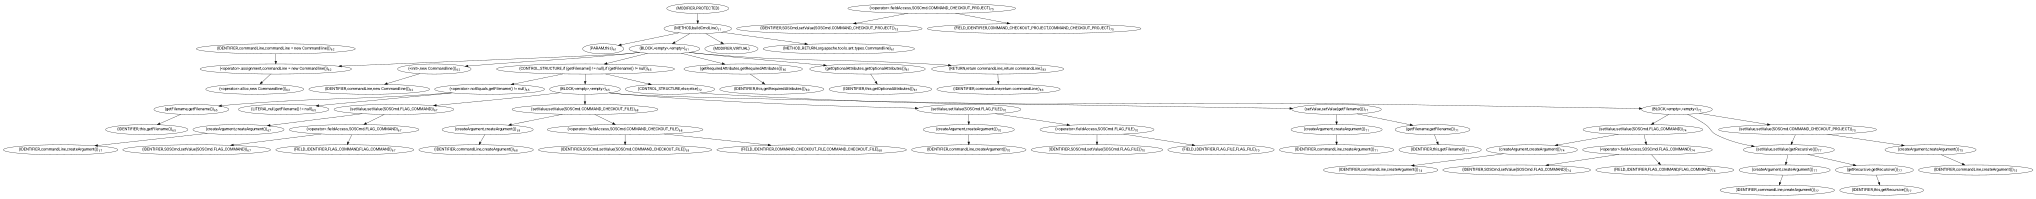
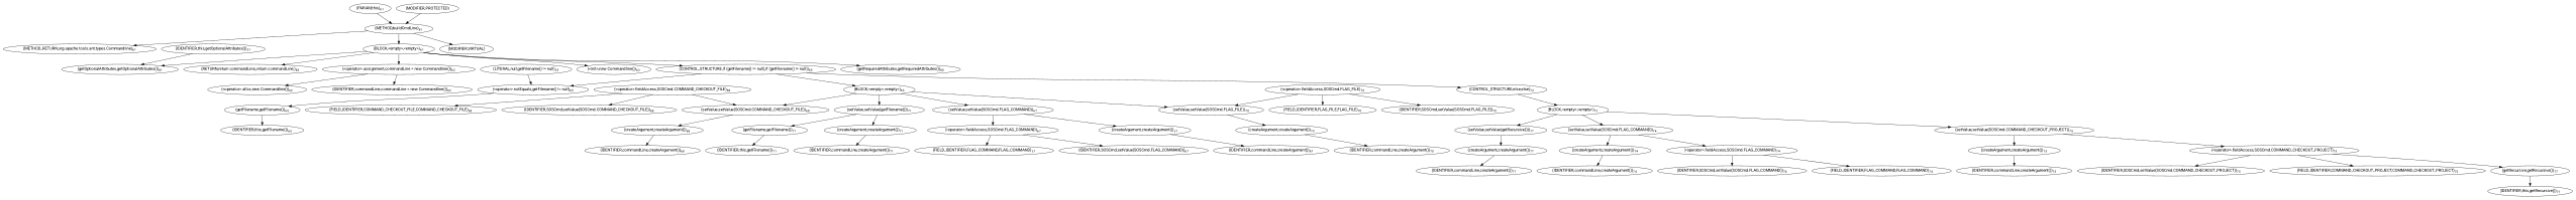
  digraph {
    fontname=Roboto
    node [fontname=Roboto]
    edge [fontname=Roboto]
    n1 [label=<(METHOD,buildCmdLine)<SUB>61</SUB>>]
    n2 [label=<(PARAM,this)<SUB>61</SUB>>]
    n3 [label=<(BLOCK,&lt;empty&gt;,&lt;empty&gt;)<SUB>61</SUB>>]
    n4 [label=<(MODIFIER,VIRTUAL)>]
    n5 [label=<(METHOD_RETURN,org.apache.tools.ant.types.Commandline)<SUB>61</SUB>>]
    n6 [label=<(&lt;operator&gt;.assignment,commandLine = new Commandline())<SUB>62</SUB>>]
    n7 [label=<(&lt;init&gt;,new Commandline())<SUB>62</SUB>>]
    n8 [label=<(CONTROL_STRUCTURE,if (getFilename() != null),if (getFilename() != null))<SUB>65</SUB>>]
    n9 [label=<(getRequiredAttributes,getRequiredAttributes())<SUB>80</SUB>>]
    n10 [label=<(getOptionalAttributes,getOptionalAttributes())<SUB>81</SUB>>]
    n11 [label=<(RETURN,return commandLine;,return commandLine;)<SUB>83</SUB>>]
    n12 [label=<(MODIFIER,PROTECTED)>]
    n13 [label=<(IDENTIFIER,commandLine,commandLine = new Commandline())<SUB>62</SUB>>]
    n14 [label=<(&lt;operator&gt;.alloc,new Commandline())<SUB>62</SUB>>]
-   n15 [label=<(IDENTIFIER,commandLine,new Commandline())<SUB>62</SUB>>]
    n16 [label=<(&lt;operator&gt;.notEquals,getFilename() != null)<SUB>65</SUB>>]
    n17 [label=<(BLOCK,&lt;empty&gt;,&lt;empty&gt;)<SUB>65</SUB>>]
    n18 [label=<(CONTROL_STRUCTURE,else,else)<SUB>72</SUB>>]
-   n19 [label=<(IDENTIFIER,this,getRequiredAttributes())<SUB>80</SUB>>]
    n20 [label=<(IDENTIFIER,this,getOptionalAttributes())<SUB>81</SUB>>]
-   n21 [label=<(IDENTIFIER,commandLine,return commandLine;)<SUB>83</SUB>>]
    n22 [label=<(getFilename,getFilename())<SUB>65</SUB>>]
    n23 [label=<(LITERAL,null,getFilename() != null)<SUB>65</SUB>>]
    n24 [label=<(setValue,setValue(SOSCmd.FLAG_COMMAND))<SUB>67</SUB>>]
    n25 [label=<(setValue,setValue(SOSCmd.COMMAND_CHECKOUT_FILE))<SUB>68</SUB>>]
    n26 [label=<(setValue,setValue(SOSCmd.FLAG_FILE))<SUB>70</SUB>>]
    n27 [label=<(setValue,setValue(getFilename()))<SUB>71</SUB>>]
    n28 [label=<(BLOCK,&lt;empty&gt;,&lt;empty&gt;)<SUB>72</SUB>>]
    n29 [label=<(IDENTIFIER,this,getFilename())<SUB>65</SUB>>]
    n30 [label=<(createArgument,createArgument())<SUB>67</SUB>>]
    n31 [label=<(&lt;operator&gt;.fieldAccess,SOSCmd.FLAG_COMMAND)<SUB>67</SUB>>]
    n32 [label=<(createArgument,createArgument())<SUB>68</SUB>>]
    n33 [label=<(&lt;operator&gt;.fieldAccess,SOSCmd.COMMAND_CHECKOUT_FILE)<SUB>68</SUB>>]
    n34 [label=<(createArgument,createArgument())<SUB>70</SUB>>]
    n35 [label=<(&lt;operator&gt;.fieldAccess,SOSCmd.FLAG_FILE)<SUB>70</SUB>>]
    n36 [label=<(createArgument,createArgument())<SUB>71</SUB>>]
    n37 [label=<(getFilename,getFilename())<SUB>71</SUB>>]
    n38 [label=<(IDENTIFIER,commandLine,createArgument())<SUB>67</SUB>>]
    n39 [label=<(IDENTIFIER,SOSCmd,setValue(SOSCmd.FLAG_COMMAND))<SUB>67</SUB>>]
    n40 [label=<(FIELD_IDENTIFIER,FLAG_COMMAND,FLAG_COMMAND)<SUB>67</SUB>>]
    n41 [label=<(IDENTIFIER,commandLine,createArgument())<SUB>68</SUB>>]
    n42 [label=<(IDENTIFIER,SOSCmd,setValue(SOSCmd.COMMAND_CHECKOUT_FILE))<SUB>68</SUB>>]
    n43 [label=<(FIELD_IDENTIFIER,COMMAND_CHECKOUT_FILE,COMMAND_CHECKOUT_FILE)<SUB>68</SUB>>]
    n44 [label=<(IDENTIFIER,commandLine,createArgument())<SUB>70</SUB>>]
    n45 [label=<(IDENTIFIER,SOSCmd,setValue(SOSCmd.FLAG_FILE))<SUB>70</SUB>>]
    n46 [label=<(FIELD_IDENTIFIER,FLAG_FILE,FLAG_FILE)<SUB>70</SUB>>]
    n47 [label=<(IDENTIFIER,commandLine,createArgument())<SUB>71</SUB>>]
    n48 [label=<(IDENTIFIER,this,getFilename())<SUB>71</SUB>>]
    n49 [label=<(setValue,setValue(SOSCmd.FLAG_COMMAND))<SUB>74</SUB>>]
    n50 [label=<(setValue,setValue(SOSCmd.COMMAND_CHECKOUT_PROJECT))<SUB>75</SUB>>]
    n51 [label=<(setValue,setValue(getRecursive()))<SUB>77</SUB>>]
    n52 [label=<(createArgument,createArgument())<SUB>74</SUB>>]
    n53 [label=<(&lt;operator&gt;.fieldAccess,SOSCmd.FLAG_COMMAND)<SUB>74</SUB>>]
    n54 [label=<(createArgument,createArgument())<SUB>75</SUB>>]
    n55 [label=<(&lt;operator&gt;.fieldAccess,SOSCmd.COMMAND_CHECKOUT_PROJECT)<SUB>75</SUB>>]
    n56 [label=<(createArgument,createArgument())<SUB>77</SUB>>]
    n57 [label=<(getRecursive,getRecursive())<SUB>77</SUB>>]
    n58 [label=<(IDENTIFIER,commandLine,createArgument())<SUB>74</SUB>>]
    n59 [label=<(IDENTIFIER,SOSCmd,setValue(SOSCmd.FLAG_COMMAND))<SUB>74</SUB>>]
    n60 [label=<(FIELD_IDENTIFIER,FLAG_COMMAND,FLAG_COMMAND)<SUB>74</SUB>>]
    n61 [label=<(IDENTIFIER,commandLine,createArgument())<SUB>75</SUB>>]
    n62 [label=<(IDENTIFIER,SOSCmd,setValue(SOSCmd.COMMAND_CHECKOUT_PROJECT))<SUB>75</SUB>>]
    n63 [label=<(FIELD_IDENTIFIER,COMMAND_CHECKOUT_PROJECT,COMMAND_CHECKOUT_PROJECT)<SUB>75</SUB>>]
    n64 [label=<(IDENTIFIER,commandLine,createArgument())<SUB>77</SUB>>]
    n65 [label=<(IDENTIFIER,this,getRecursive())<SUB>77</SUB>>]
-   n1 -> n2
+   n2 -> n1
    n1 -> n3
    n1 -> n4
    n1 -> n5
    n3 -> n6
    n3 -> n7
    n3 -> n8
    n3 -> n9
    n3 -> n10
    n3 -> n11
-   n13 -> n6
+   n6 -> n13
    n6 -> n14
-   n7 -> n15
    n8 -> n16
    n8 -> n17
    n8 -> n18
-   n9 -> n19
-   n10 -> n20
-   n11 -> n21
+   n20 -> n10
    n12 -> n1
    n16 -> n22
-   n16 -> n23
+   n23 -> n16
    n17 -> n24
    n17 -> n25
    n17 -> n26
    n17 -> n27
    n18 -> n28
    n22 -> n29
    n24 -> n30
    n24 -> n31
    n25 -> n32
-   n25 -> n33
+   n33 -> n25
    n26 -> n34
-   n26 -> n35
+   n35 -> n26
    n27 -> n36
    n27 -> n37
    n28 -> n49
    n28 -> n50
    n28 -> n51
    n30 -> n38
    n31 -> n39
    n31 -> n40
    n32 -> n41
    n33 -> n42
    n33 -> n43
    n34 -> n44
    n35 -> n45
    n35 -> n46
    n36 -> n47
    n37 -> n48
    n49 -> n52
    n49 -> n53
    n50 -> n54
-   n50 -> n51
+   n50 -> n55
    n51 -> n56
-   n51 -> n57
+   n55 -> n57
    n52 -> n58
    n53 -> n59
    n53 -> n60
    n54 -> n61
    n55 -> n62
    n55 -> n63
    n56 -> n64
    n57 -> n65
  }
